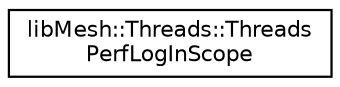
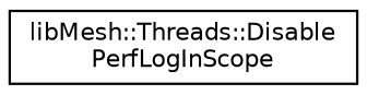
  digraph {
    rankdir=LR
-   n1 [color=black fillcolor=white fontname=Helvetica fontsize=10 height=0.2 label="libMesh::Threads::Threads\lPerfLogInScope" shape=record style=filled width=0.4]
+   n1 [color=black fillcolor=white fontname=Helvetica fontsize=10 height=0.2 label="libMesh::Threads::Disable\lPerfLogInScope" shape=record style=filled width=0.4]
  }
